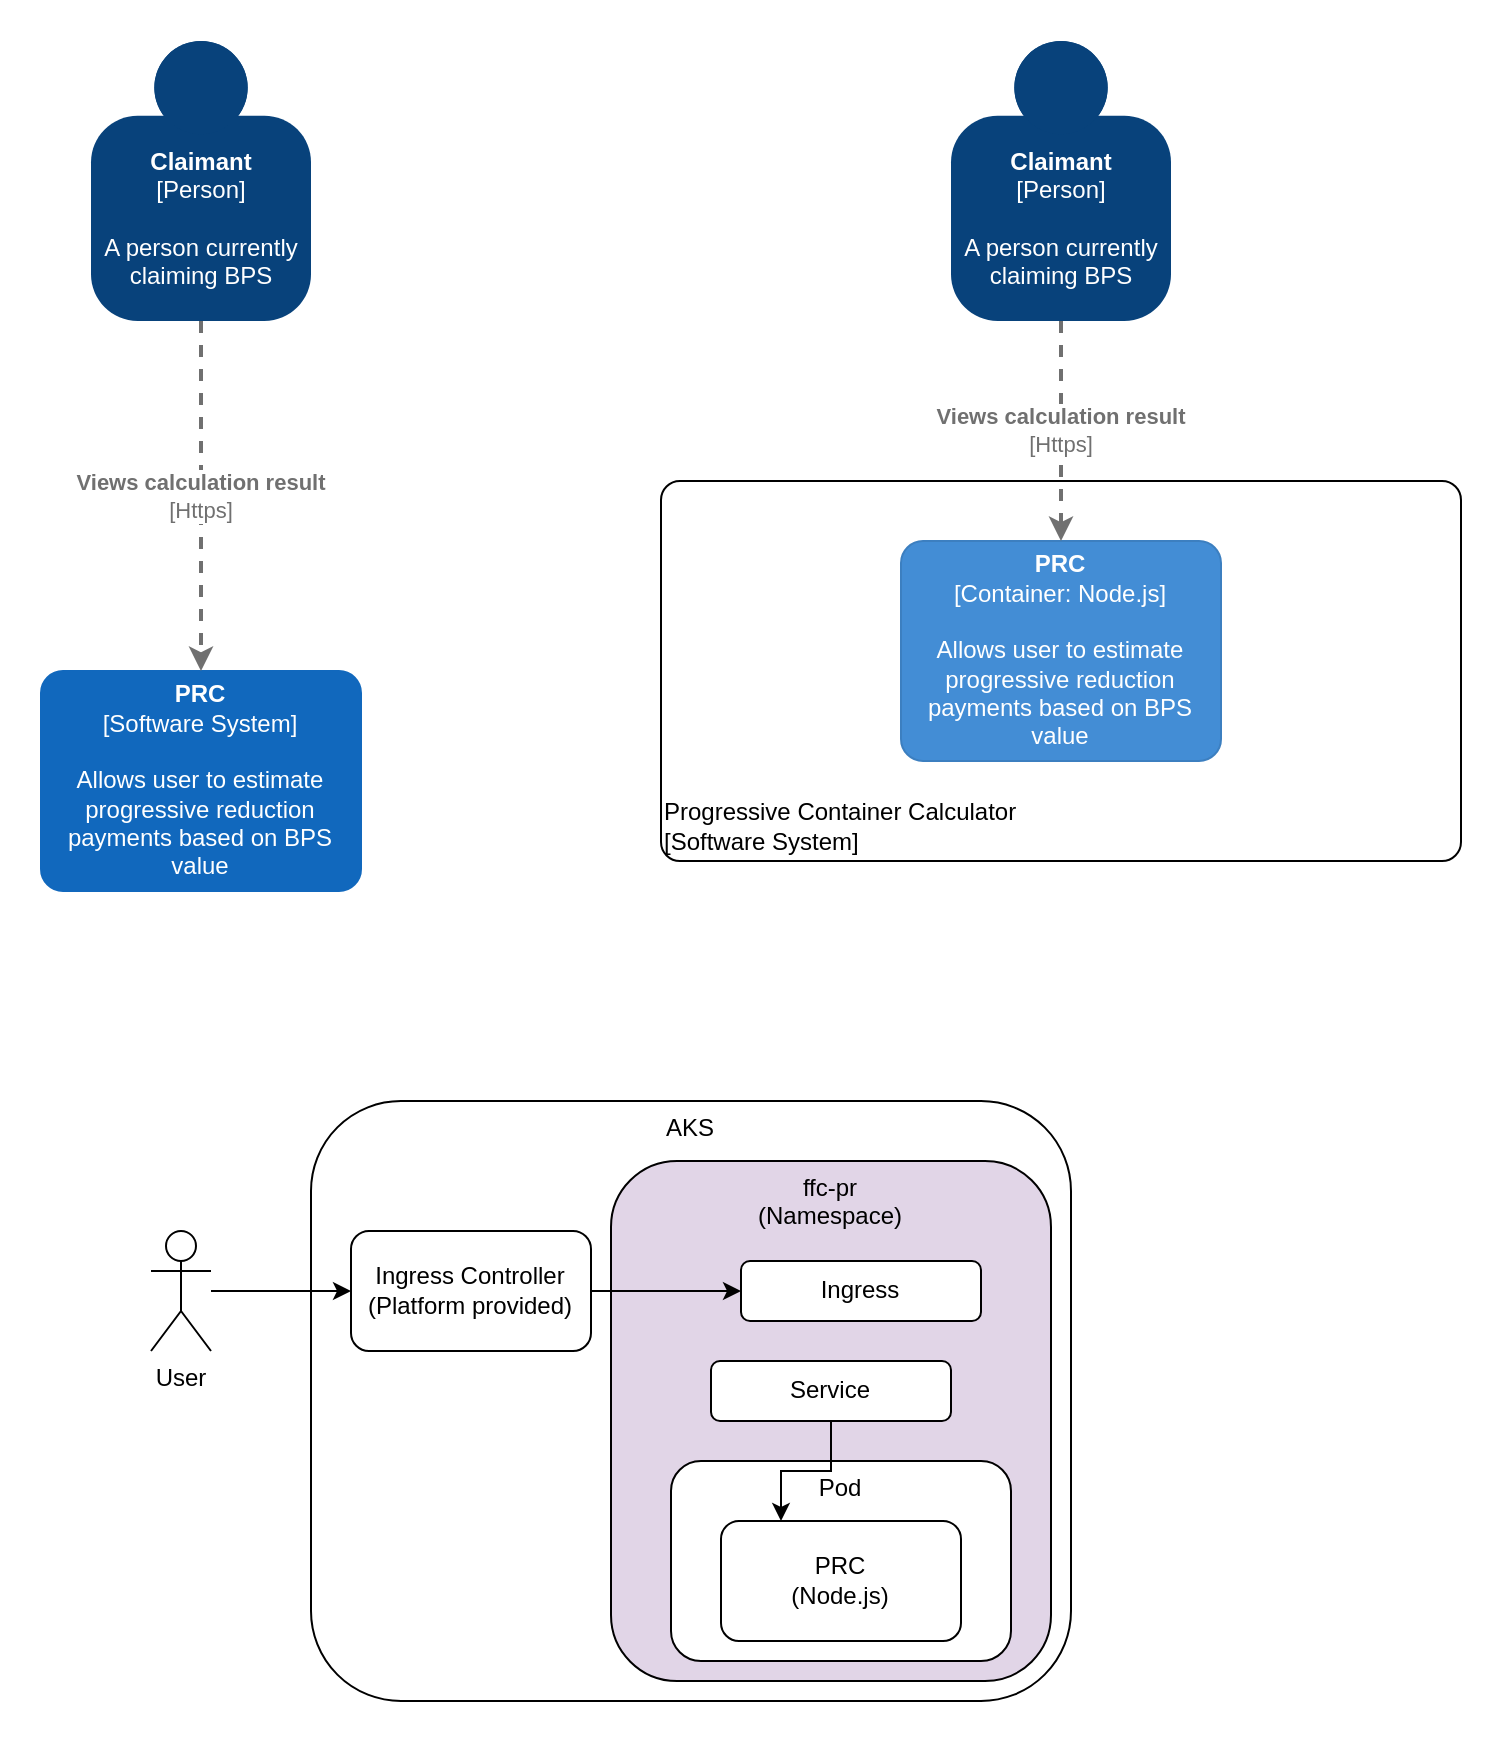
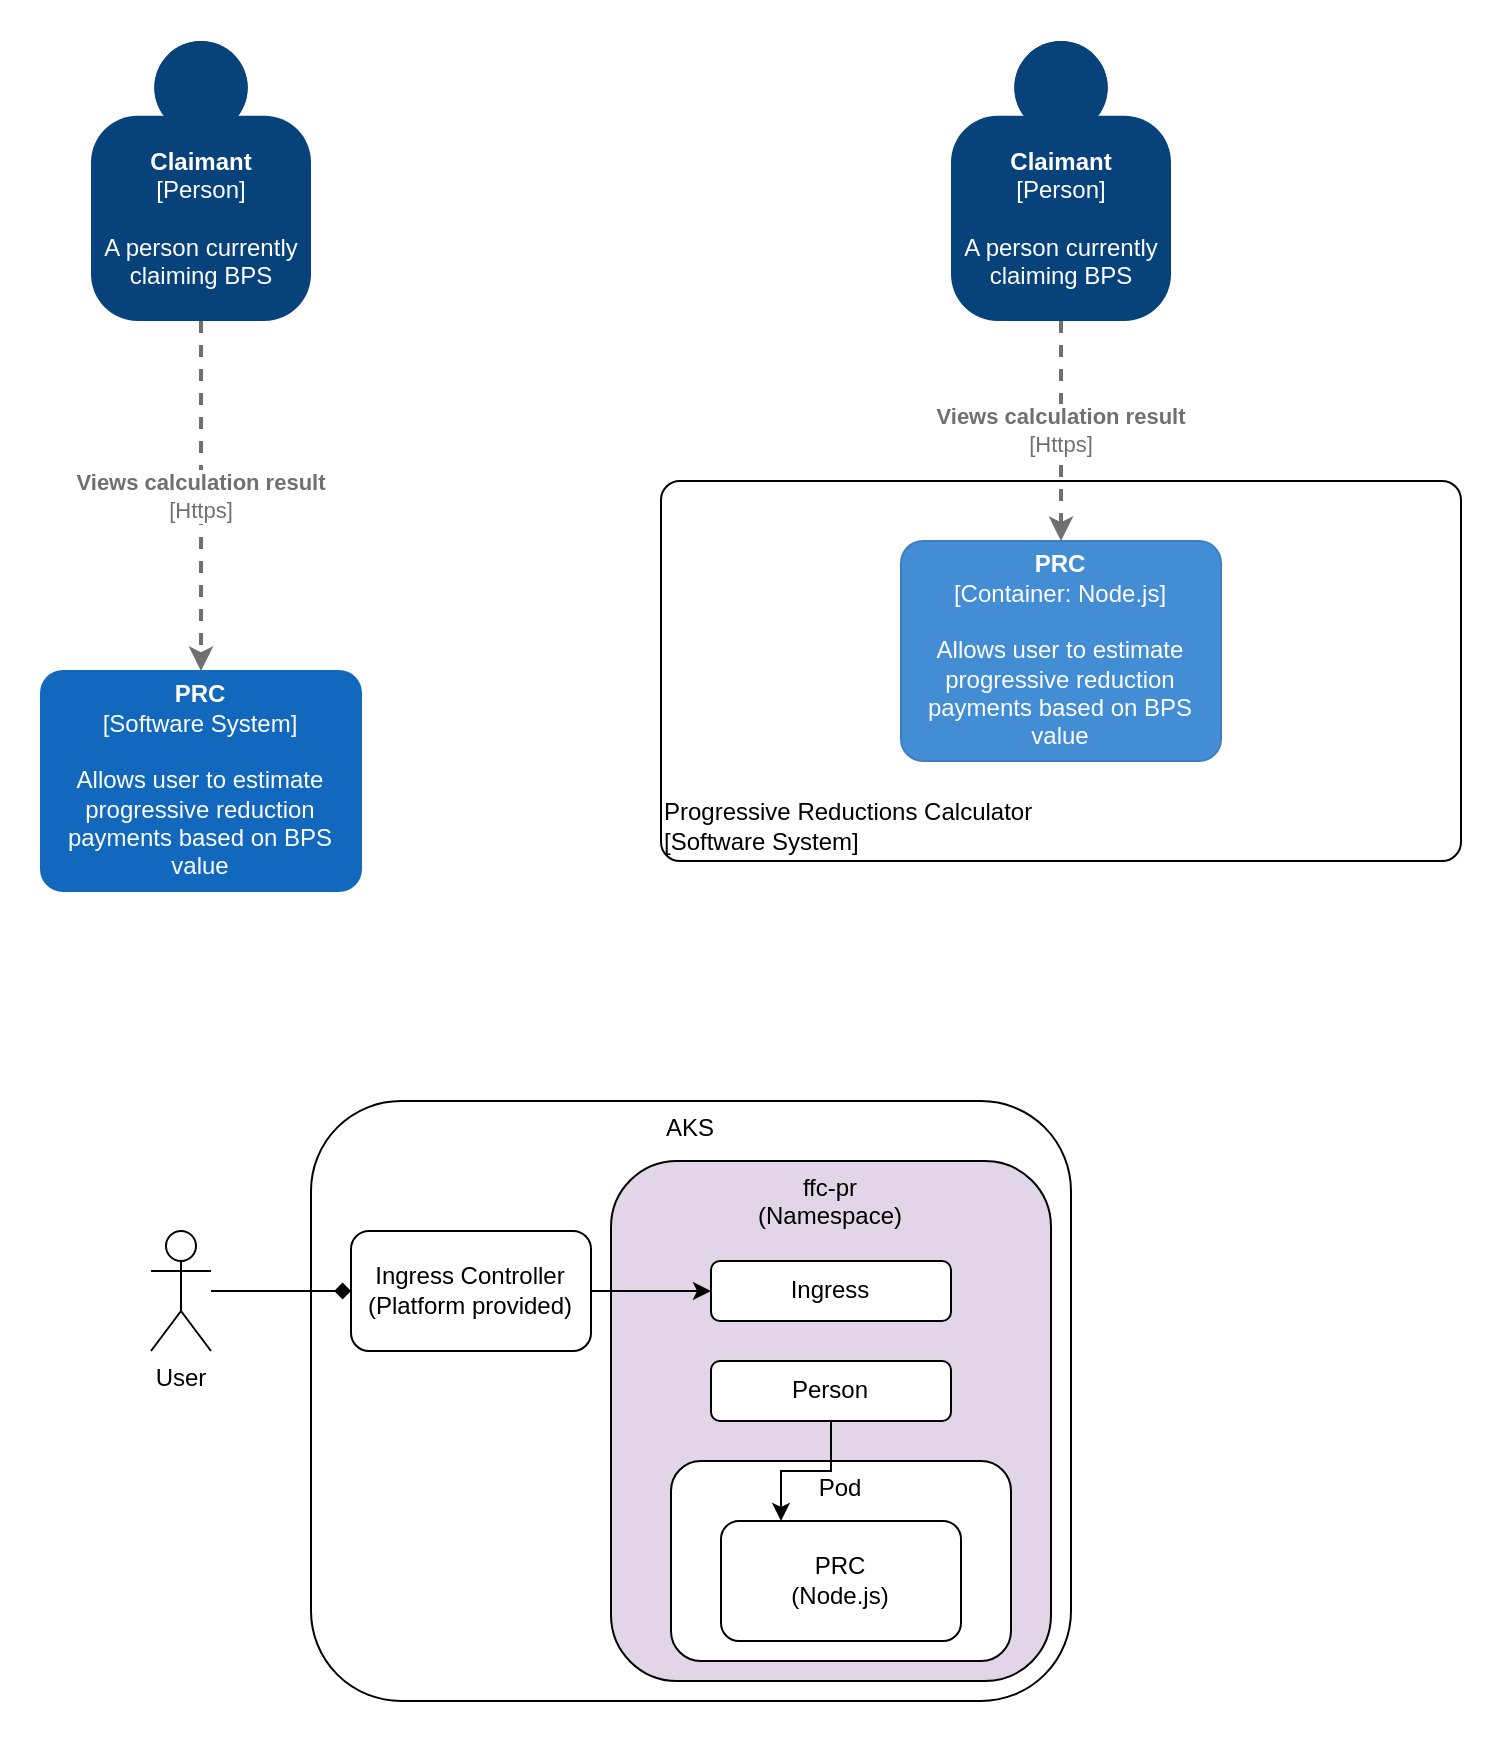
  <mxCell id="0" />
  <mxCell id="1" parent="0" />
  <mxCell id="2" value="&lt;b&gt;Claimant&lt;/b&gt;&lt;div&gt;[Person]&lt;/div&gt;&lt;br&gt;&lt;div&gt;A person currently &#10;claiming BPS&lt;/div&gt;" style="html=1;dashed=0;whitespace=wrap;fillColor=#08427b;strokeColor=none;fontColor=#ffffff;shape=mxgraph.c4.person;align=center;metaEdit=1;points=[[0.5,0,0],[1,0.5,0],[1,0.75,0],[0.75,1,0],[0.5,1,0],[0.25,1,0],[0,0.75,0],[0,0.5,0]];metaData={&quot;c4Type&quot;:{&quot;editable&quot;:false}};" parent="1" vertex="1"><mxGeometry x="45" y="20" width="110.0" height="140" as="geometry" /></mxCell>
  <mxCell id="3" value="&lt;b&gt;PRC&lt;/b&gt;&lt;div&gt;[Software System]&lt;/div&gt;&lt;br&gt;&lt;div&gt;Allows user to estimate&#10;progressive reduction &#10;payments based on BPS&#10;value&lt;/div&gt;" style="rounded=1;whiteSpace=wrap;html=1;labelBackgroundColor=none;fillColor=#1168BD;fontColor=#ffffff;align=center;arcSize=10;strokeColor=#1168BD;metaEdit=1;metaData={&quot;c4Type&quot;:{&quot;editable&quot;:false}};points=[[0.25,0,0],[0.5,0,0],[0.75,0,0],[1,0.25,0],[1,0.5,0],[1,0.75,0],[0.75,1,0],[0.5,1,0],[0.25,1,0],[0,0.75,0],[0,0.5,0],[0,0.25,0]];" parent="1" vertex="1"><mxGeometry x="20" y="335" width="160" height="110.0" as="geometry" /></mxCell>
  <mxCell id="4" value="&lt;div style=&quot;text-align: left&quot;&gt;&lt;div style=&quot;text-align: center&quot;&gt;&lt;b&gt;Views calculation result&lt;/b&gt;&lt;/div&gt;&lt;div style=&quot;text-align: center&quot;&gt;[Https]&lt;/div&gt;&lt;/div&gt;" style="edgeStyle=none;rounded=0;html=1;jettySize=auto;orthogonalLoop=1;strokeColor=#707070;strokeWidth=2;fontColor=#707070;jumpStyle=none;dashed=1;metaEdit=1;metaData={&quot;c4Type&quot;:{&quot;editable&quot;:false}};exitX=0.5;exitY=1;exitDx=0;exitDy=0;exitPerimeter=0;" parent="1" source="2" target="3" edge="1"><mxGeometry width="160" relative="1" as="geometry"><mxPoint x="285" y="160" as="sourcePoint" /><mxPoint x="445" y="160" as="targetPoint" /></mxGeometry></mxCell>
  <mxCell id="5" value="&lt;b&gt;Claimant&lt;/b&gt;&lt;div&gt;[Person]&lt;/div&gt;&lt;br&gt;&lt;div&gt;A person currently &#10;claiming BPS&lt;/div&gt;" style="html=1;dashed=0;whitespace=wrap;fillColor=#08427b;strokeColor=none;fontColor=#ffffff;shape=mxgraph.c4.person;align=center;metaEdit=1;points=[[0.5,0,0],[1,0.5,0],[1,0.75,0],[0.75,1,0],[0.5,1,0],[0.25,1,0],[0,0.75,0],[0,0.5,0]];metaData={&quot;c4Type&quot;:{&quot;editable&quot;:false}};" parent="1" vertex="1"><mxGeometry x="475" y="20" width="110.0" height="140" as="geometry" /></mxCell>
- <mxCell id="6" value="&lt;div style=&quot;text-align: left&quot;&gt;Progressive Container Calculator&lt;/div&gt;&lt;div style=&quot;text-align: left&quot;&gt;[Software System]&lt;/div&gt;" style="rounded=1;whiteSpace=wrap;html=1;labelBackgroundColor=none;fillColor=#ffffff;fontColor=#000000;align=left;arcSize=5;strokeColor=#000000;verticalAlign=bottom;metaEdit=1;metaData={&quot;c4Type&quot;:{&quot;editable&quot;:false}};points=[[0.25,0,0],[0.5,0,0],[0.75,0,0],[1,0.25,0],[1,0.5,0],[1,0.75,0],[0.75,1,0],[0.5,1,0],[0.25,1,0],[0,0.75,0],[0,0.5,0],[0,0.25,0]];" parent="1" vertex="1"><mxGeometry x="330" y="240" width="400" height="190" as="geometry" /></mxCell>
+ <mxCell id="6" value="&lt;div style=&quot;text-align: left&quot;&gt;Progressive Reductions Calculator&lt;/div&gt;&lt;div style=&quot;text-align: left&quot;&gt;[Software System]&lt;/div&gt;" style="rounded=1;whiteSpace=wrap;html=1;labelBackgroundColor=none;fillColor=#ffffff;fontColor=#000000;align=left;arcSize=5;strokeColor=#000000;verticalAlign=bottom;metaEdit=1;metaData={&quot;c4Type&quot;:{&quot;editable&quot;:false}};points=[[0.25,0,0],[0.5,0,0],[0.75,0,0],[1,0.25,0],[1,0.5,0],[1,0.75,0],[0.75,1,0],[0.5,1,0],[0.25,1,0],[0,0.75,0],[0,0.5,0],[0,0.25,0]];" parent="1" vertex="1"><mxGeometry x="330" y="240" width="400" height="190" as="geometry" /></mxCell>
  <mxCell id="7" value="&lt;b&gt;PRC&lt;/b&gt;&lt;div&gt;[Container: Node.js]&lt;/div&gt;&lt;br&gt;&lt;div&gt;Allows user to estimate&#10;progressive reduction &#10;payments based on BPS&#10;value&lt;/div&gt;" style="rounded=1;whiteSpace=wrap;html=1;labelBackgroundColor=none;fillColor=#438DD5;fontColor=#ffffff;align=center;arcSize=10;strokeColor=#3C7FC0;metaEdit=1;metaData={&quot;c4Type&quot;:{&quot;editable&quot;:false}};points=[[0.25,0,0],[0.5,0,0],[0.75,0,0],[1,0.25,0],[1,0.5,0],[1,0.75,0],[0.75,1,0],[0.5,1,0],[0.25,1,0],[0,0.75,0],[0,0.5,0],[0,0.25,0]];" parent="1" vertex="1"><mxGeometry x="450" y="270" width="160" height="110.0" as="geometry" /></mxCell>
  <mxCell id="8" value="&lt;div style=&quot;text-align: left&quot;&gt;&lt;div style=&quot;text-align: center&quot;&gt;&lt;b&gt;Views calculation result&lt;/b&gt;&lt;/div&gt;&lt;div style=&quot;text-align: center&quot;&gt;[Https]&lt;/div&gt;&lt;/div&gt;" style="edgeStyle=none;rounded=0;html=1;jettySize=auto;orthogonalLoop=1;strokeColor=#707070;strokeWidth=2;fontColor=#707070;jumpStyle=none;dashed=1;metaEdit=1;metaData={&quot;c4Type&quot;:{&quot;editable&quot;:false}};exitX=0.5;exitY=1;exitDx=0;exitDy=0;exitPerimeter=0;entryX=0.5;entryY=0;entryDx=0;entryDy=0;entryPerimeter=0;" parent="1" source="5" edge="1"><mxGeometry width="160" relative="1" as="geometry"><mxPoint x="715" y="160" as="sourcePoint" /><mxPoint x="530" y="270" as="targetPoint" /></mxGeometry></mxCell>
  <mxCell id="9" value="AKS" style="rounded=1;whiteSpace=wrap;html=1;verticalAlign=top;" parent="1" vertex="1"><mxGeometry x="155" y="550" width="380" height="300" as="geometry" /></mxCell>
  <mxCell id="10" value="ffc-pr&lt;br&gt;(Namespace)" style="rounded=1;whiteSpace=wrap;html=1;verticalAlign=top;fillColor=#e1d5e7;" parent="1" vertex="1"><mxGeometry x="305" y="580" width="220" height="260" as="geometry" /></mxCell>
- <mxCell id="11" value="Ingress" style="rounded=1;whiteSpace=wrap;html=1;" parent="1" vertex="1"><mxGeometry x="370" y="630" width="120" height="30" as="geometry" /></mxCell>
- <mxCell id="12" value="Service" style="rounded=1;whiteSpace=wrap;html=1;" parent="1" vertex="1"><mxGeometry x="355" y="680" width="120" height="30" as="geometry" /></mxCell>
+ <mxCell id="11" value="Ingress" style="rounded=1;whiteSpace=wrap;html=1;" parent="1" vertex="1"><mxGeometry x="355" y="630" width="120" height="30" as="geometry" /></mxCell>
+ <mxCell id="12" value="Person" style="rounded=1;whiteSpace=wrap;html=1;" parent="1" vertex="1"><mxGeometry x="355" y="680" width="120" height="30" as="geometry" /></mxCell>
  <mxCell id="13" value="Pod" style="rounded=1;whiteSpace=wrap;html=1;verticalAlign=top;" parent="1" vertex="1"><mxGeometry x="335" y="730" width="170" height="100" as="geometry" /></mxCell>
  <mxCell id="14" value="PRC&lt;br&gt;(Node.js)" style="rounded=1;whiteSpace=wrap;html=1;" parent="1" vertex="1"><mxGeometry x="360" y="760" width="120" height="60" as="geometry" /></mxCell>
  <mxCell id="15" style="edgeStyle=orthogonalEdgeStyle;rounded=0;orthogonalLoop=1;jettySize=auto;html=1;entryX=0;entryY=0.5;entryDx=0;entryDy=0;" parent="1" source="16" target="11" edge="1"><mxGeometry relative="1" as="geometry" /></mxCell>
  <mxCell id="16" value="Ingress Controller&lt;br&gt;(Platform provided)" style="rounded=1;whiteSpace=wrap;html=1;" parent="1" vertex="1"><mxGeometry x="175" y="615" width="120" height="60" as="geometry" /></mxCell>
- <mxCell id="17" style="edgeStyle=orthogonalEdgeStyle;rounded=0;orthogonalLoop=1;jettySize=auto;html=1;entryX=0;entryY=0.5;entryDx=0;entryDy=0;" parent="1" source="18" target="16" edge="1"><mxGeometry relative="1" as="geometry" /></mxCell>
+ <mxCell id="17" style="edgeStyle=orthogonalEdgeStyle;rounded=0;orthogonalLoop=1;jettySize=auto;html=1;entryX=0;entryY=0.5;entryDx=0;entryDy=0;endArrow=diamond;" parent="1" source="18" target="16" edge="1"><mxGeometry relative="1" as="geometry" /></mxCell>
  <mxCell id="18" value="User" style="shape=umlActor;verticalLabelPosition=bottom;verticalAlign=top;html=1;outlineConnect=0;" parent="1" vertex="1"><mxGeometry x="75" y="615" width="30" height="60" as="geometry" /></mxCell>
  <mxCell id="19" style="edgeStyle=orthogonalEdgeStyle;rounded=0;orthogonalLoop=1;jettySize=auto;html=1;entryX=0.25;entryY=0;entryDx=0;entryDy=0;" parent="1" source="12" target="14" edge="1"><mxGeometry relative="1" as="geometry" /></mxCell>
